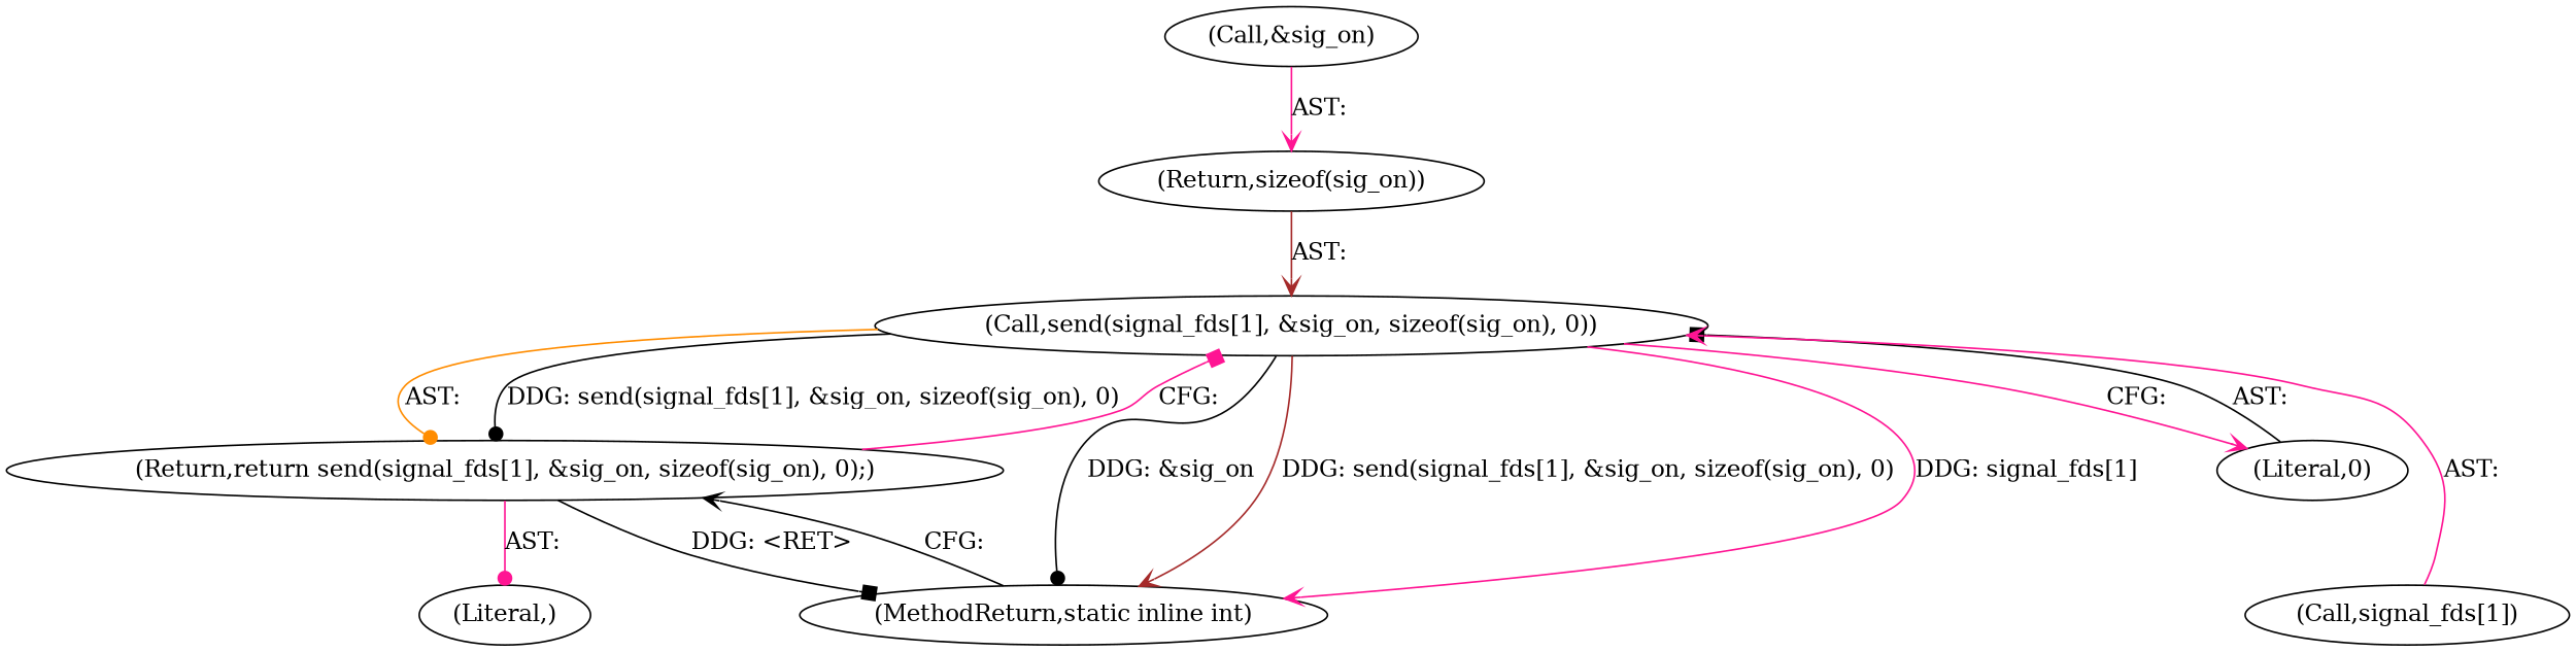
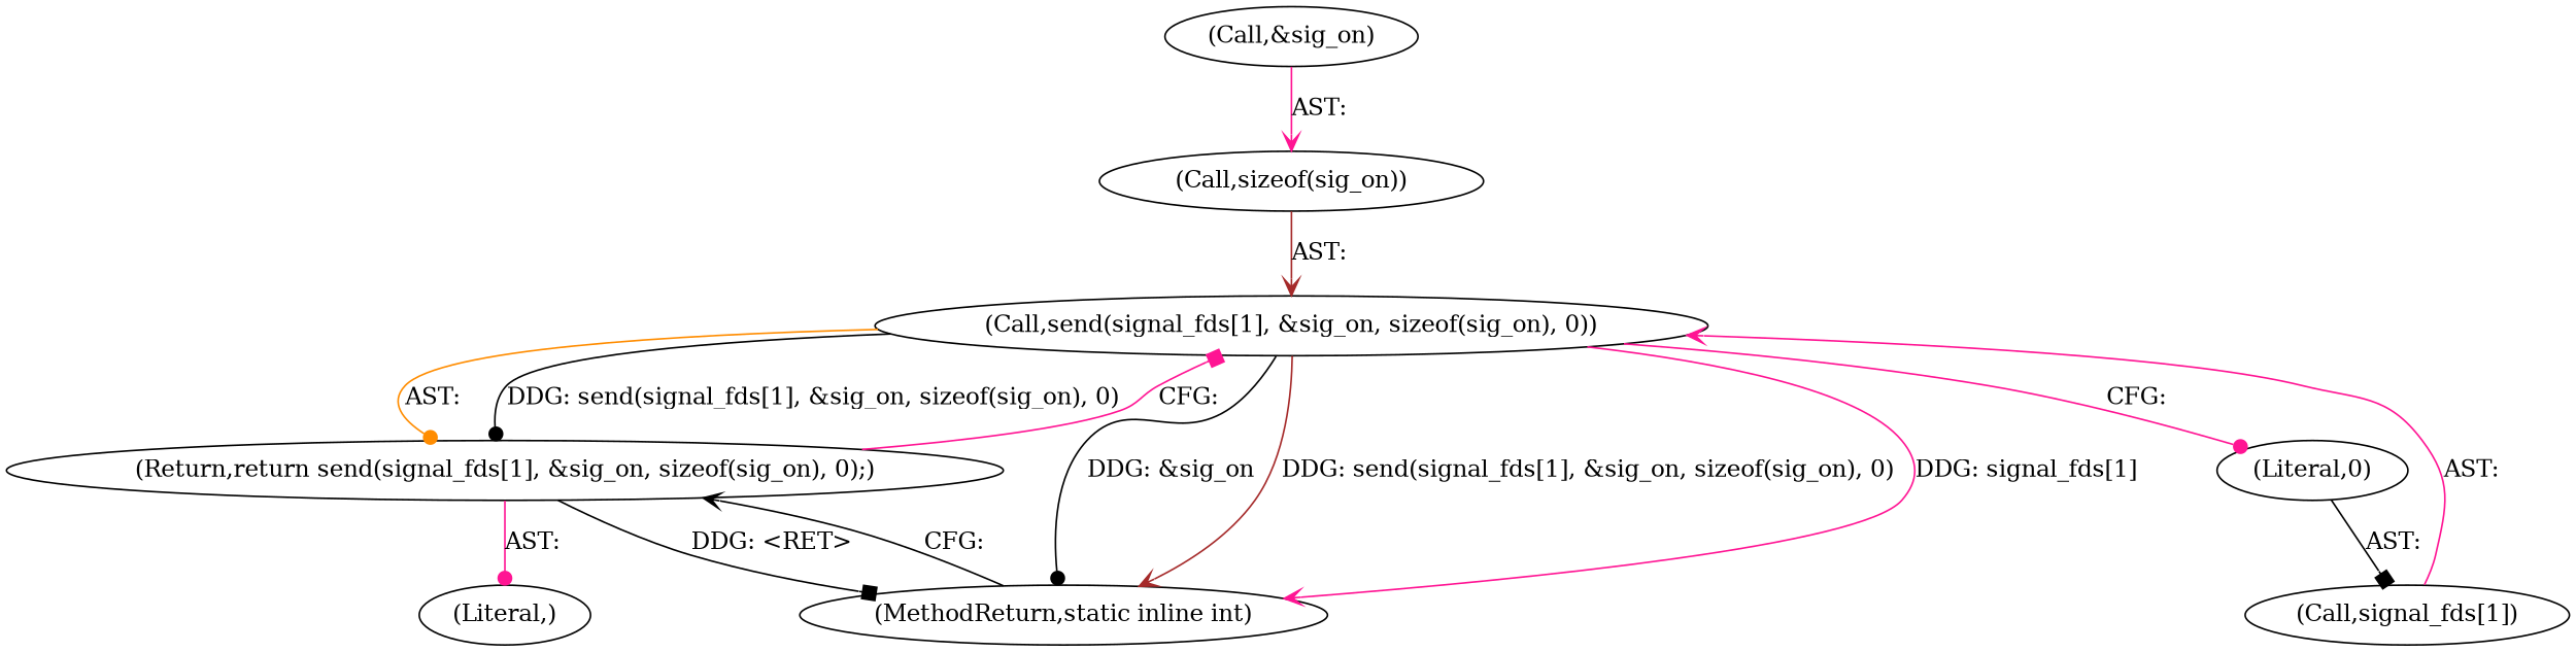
  digraph {
    edge [arrowhead=vee color=deeppink]
    n1 [label="(Call,send(signal_fds[1], &sig_on, sizeof(sig_on), 0))"]
    n2 [label="(Return,return send(signal_fds[1], &sig_on, sizeof(sig_on), 0);)"]
    n3 [label="(MethodReturn,static inline int)"]
    n4 [label="(Literal,0)"]
    n5 [label="(Literal,)"]
    n6 [label="(Call,&sig_on)"]
-   n7 [label="(Return,sizeof(sig_on))"]
+   n7 [label="(Call,sizeof(sig_on))"]
    n8 [label="(Call,signal_fds[1])"]
    n1 -> n2 [arrowhead=dot color=darkorange label="AST: "]
    n1 -> n2 [arrowhead=dot color=black label="DDG: send(signal_fds[1], &sig_on, sizeof(sig_on), 0)"]
    n1 -> n3 [arrowhead=dot color=black label="DDG: &sig_on"]
    n1 -> n3 [color=brown label="DDG: send(signal_fds[1], &sig_on, sizeof(sig_on), 0)"]
    n1 -> n3 [label="DDG: signal_fds[1]"]
-   n1 -> n4 [label="CFG: "]
+   n1 -> n4 [arrowhead=dot label="CFG: "]
    n2 -> n1 [arrowhead=box label="CFG: "]
    n2 -> n3 [arrowhead=box color=black label="DDG: <RET>"]
    n2 -> n5 [arrowhead=dot label="AST: "]
    n3 -> n2 [color=black label="CFG: "]
-   n4 -> n1 [arrowhead=box color=black label="AST: "]
+   n4 -> n8 [arrowhead=box color=black label="AST: "]
    n6 -> n7 [label="AST: "]
    n7 -> n1 [color=brown label="AST: "]
    n8 -> n1 [label="AST: "]
  }
